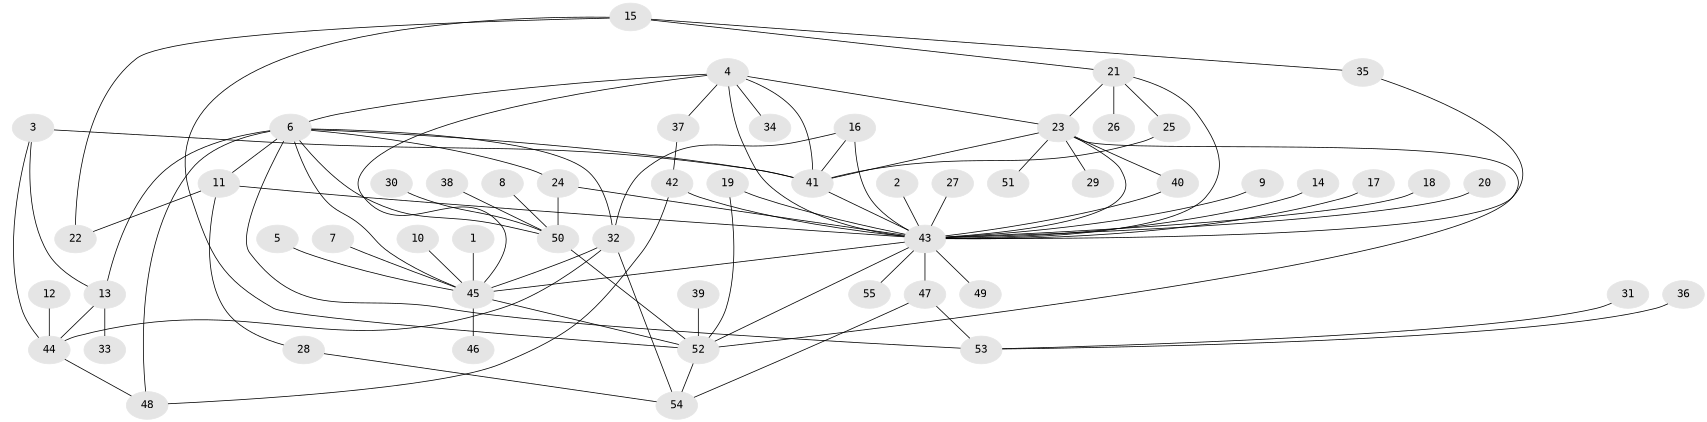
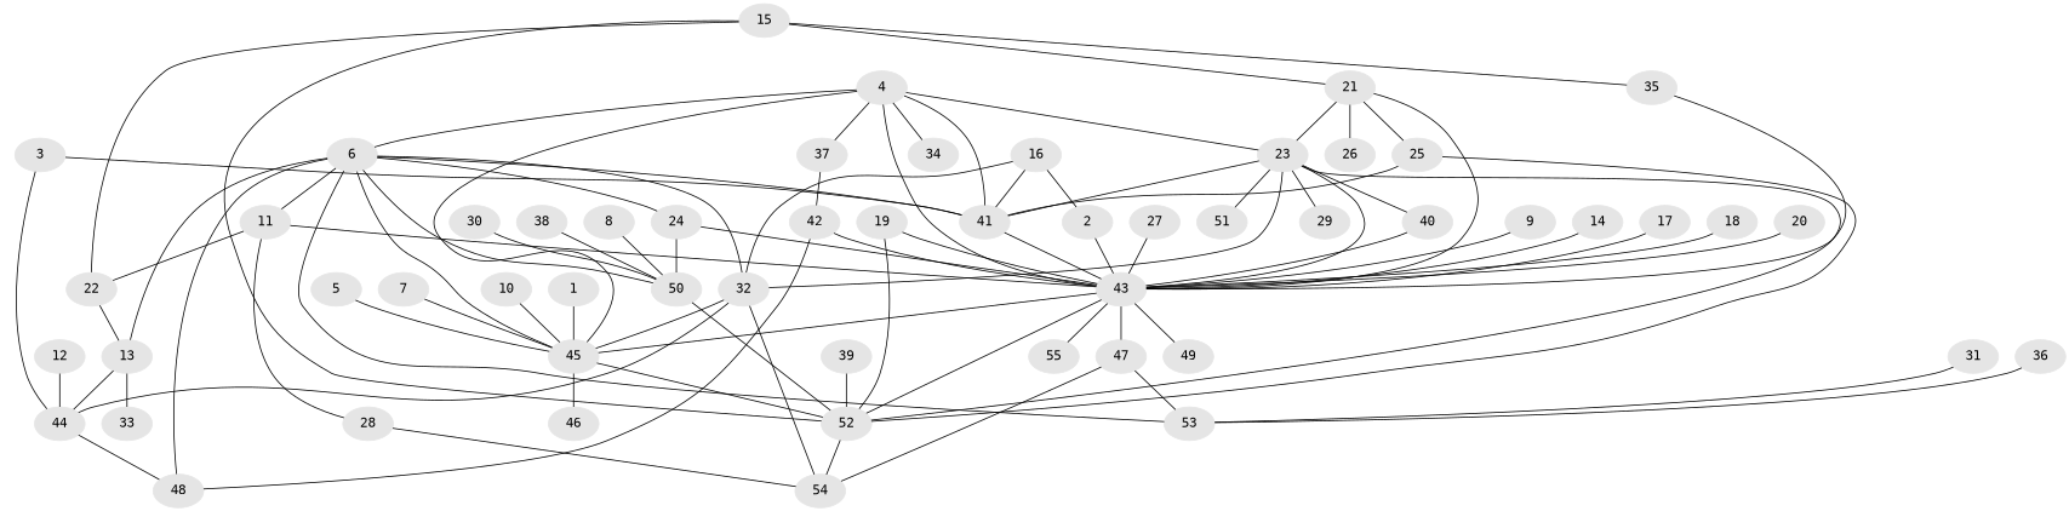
  graph {
    fontname="DejaVu Sans Mono"
    node [color=gray90 fontname="DejaVu Sans Mono" style=filled]
    edge [fontname="DejaVu Sans Mono" weight=1.0]
    1
    45
    52
    46
    2
    43
    47
    49
    55
    3
    13
    41
    44
    33
    48
    4
    6
    23
    34
    37
    11
    24
    32
    50
    53
    29
    40
    51
    5
    22
    28
    54
    7
    8
    9
    10
    12
    14
    15
    21
    35
    26
    25
    16
    17
    18
    19
    20
    31
    27
    30
    36
    42
    38
    39
    1 -- 45
    45 -- 52
    45 -- 46
    52 -- 54
    2 -- 43
    43 -- 45
    43 -- 52
    43 -- 47
    43 -- 49
    43 -- 55
    47 -- 53
    47 -- 54
-   3 -- 13
+   22 -- 13
    3 -- 41
    3 -- 44
    13 -- 44
    13 -- 33
    41 -- 43
    44 -- 48
    4 -- 45
    4 -- 43
    4 -- 41
    4 -- 6
    4 -- 23
    4 -- 34
    4 -- 37
    6 -- 45
    6 -- 13 [weight=2.0]
    6 -- 41
    6 -- 48
    6 -- 11
    6 -- 24
    6 -- 32
    6 -- 50
    6 -- 53
    23 -- 52
    23 -- 43
    23 -- 41
+   23 -- 32
    23 -- 29
    23 -- 40
    23 -- 51
    37 -- 42
    11 -- 43
    11 -- 22
    11 -- 28
    24 -- 43
    24 -- 50
    32 -- 45
    32 -- 44
    32 -- 54
    50 -- 52
    40 -- 43
    5 -- 45
    28 -- 54
    7 -- 45
    8 -- 50
    9 -- 43
    10 -- 45
    12 -- 44
    14 -- 43
    15 -- 52
    15 -- 22
    15 -- 21
    15 -- 35
    21 -- 43
    21 -- 23
    21 -- 26 [weight=2.0]
    21 -- 25
    35 -- 43
+   25 -- 52
    25 -- 41
-   16 -- 43
+   16 -- 2
    16 -- 41
    16 -- 32
    17 -- 43
    18 -- 43
    19 -- 52
    19 -- 43
    20 -- 43
    31 -- 53
    27 -- 43
    30 -- 50
    36 -- 53
    42 -- 43
    42 -- 48
    38 -- 50
    39 -- 52
  }
